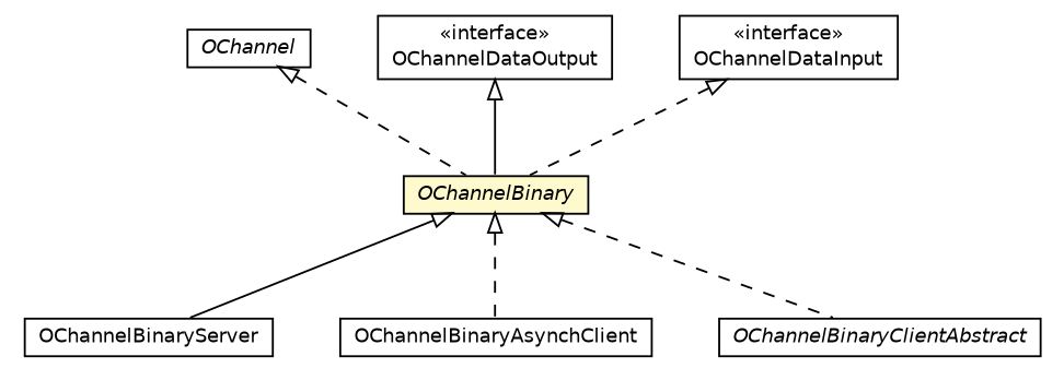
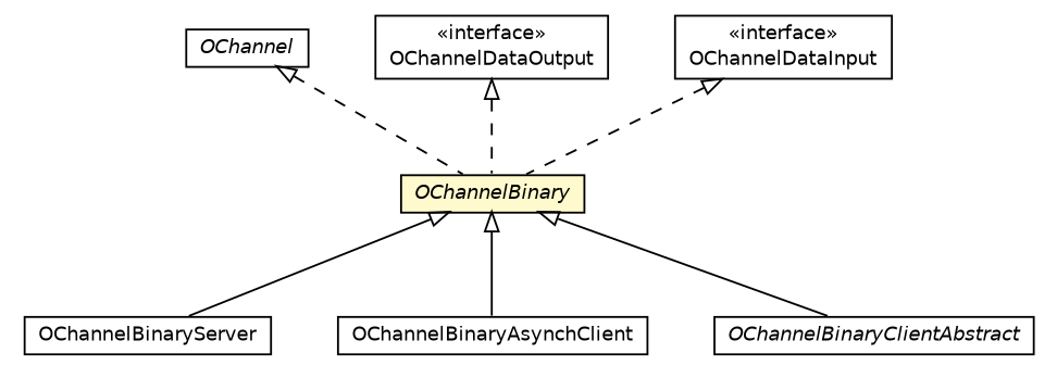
  digraph {
    nodesep=0.25
    ranksep=0.5
    node [fontcolor=black fontname=Helvetica fontsize=10.0 shape=plaintext]
    edge [arrowtail=empty dir=back fontname=Helvetica fontsize=10 headport=p labelfontname=Helvetica labelfontsize=10 tailport=p]
    n1 [label=<<table title="com.orientechnologies.orient.enterprise.channel.OChannel" border="0" cellborder="1" cellspacing="0" cellpadding="2" port="p" href="../OChannel.html"> 		<tr><td><table border="0" cellspacing="0" cellpadding="1"> <tr><td align="center" balign="center"><font face="Helvetica-Oblique"> OChannel </font></td></tr> 		</table></td></tr> 		</table>>]
    n2 [label=<<table title="com.orientechnologies.orient.enterprise.channel.binary.OChannelBinary" border="0" cellborder="1" cellspacing="0" cellpadding="2" port="p" bgcolor="lemonChiffon" href="./OChannelBinary.html"> 		<tr><td><table border="0" cellspacing="0" cellpadding="1"> <tr><td align="center" balign="center"><font face="Helvetica-Oblique"> OChannelBinary </font></td></tr> 		</table></td></tr> 		</table>>]
    n3 [label=<<table title="com.orientechnologies.orient.enterprise.channel.binary.OChannelBinaryServer" border="0" cellborder="1" cellspacing="0" cellpadding="2" port="p" href="./OChannelBinaryServer.html"> 		<tr><td><table border="0" cellspacing="0" cellpadding="1"> <tr><td align="center" balign="center"> OChannelBinaryServer </td></tr> 		</table></td></tr> 		</table>>]
    n4 [label=<<table title="com.orientechnologies.orient.client.binary.OChannelBinaryAsynchClient" border="0" cellborder="1" cellspacing="0" cellpadding="2" port="p" href="../../../client/binary/OChannelBinaryAsynchClient.html"> 		<tr><td><table border="0" cellspacing="0" cellpadding="1"> <tr><td align="center" balign="center"> OChannelBinaryAsynchClient </td></tr> 		</table></td></tr> 		</table>>]
    n5 [label=<<table title="com.orientechnologies.orient.client.binary.OChannelBinaryClientAbstract" border="0" cellborder="1" cellspacing="0" cellpadding="2" port="p" href="../../../client/binary/OChannelBinaryClientAbstract.html"> 		<tr><td><table border="0" cellspacing="0" cellpadding="1"> <tr><td align="center" balign="center"><font face="Helvetica-Oblique"> OChannelBinaryClientAbstract </font></td></tr> 		</table></td></tr> 		</table>>]
    n6 [label=<<table title="com.orientechnologies.orient.enterprise.channel.binary.OChannelDataOutput" border="0" cellborder="1" cellspacing="0" cellpadding="2" port="p" href="./OChannelDataOutput.html"> 		<tr><td><table border="0" cellspacing="0" cellpadding="1"> <tr><td align="center" balign="center"> &#171;interface&#187; </td></tr> <tr><td align="center" balign="center"> OChannelDataOutput </td></tr> 		</table></td></tr> 		</table>>]
    n7 [label=<<table title="com.orientechnologies.orient.enterprise.channel.binary.OChannelDataInput" border="0" cellborder="1" cellspacing="0" cellpadding="2" port="p" href="./OChannelDataInput.html"> 		<tr><td><table border="0" cellspacing="0" cellpadding="1"> <tr><td align="center" balign="center"> &#171;interface&#187; </td></tr> <tr><td align="center" balign="center"> OChannelDataInput </td></tr> 		</table></td></tr> 		</table>>]
    n1 -> n2 [style=dashed]
    n2 -> n3
-   n2 -> n4 [style=dashed]
-   n2 -> n5 [style=dashed]
-   n6 -> n2 [style=solid]
+   n2 -> n4
+   n2 -> n5
+   n6 -> n2 [style=dashed]
    n7 -> n2 [style=dashed]
  }
